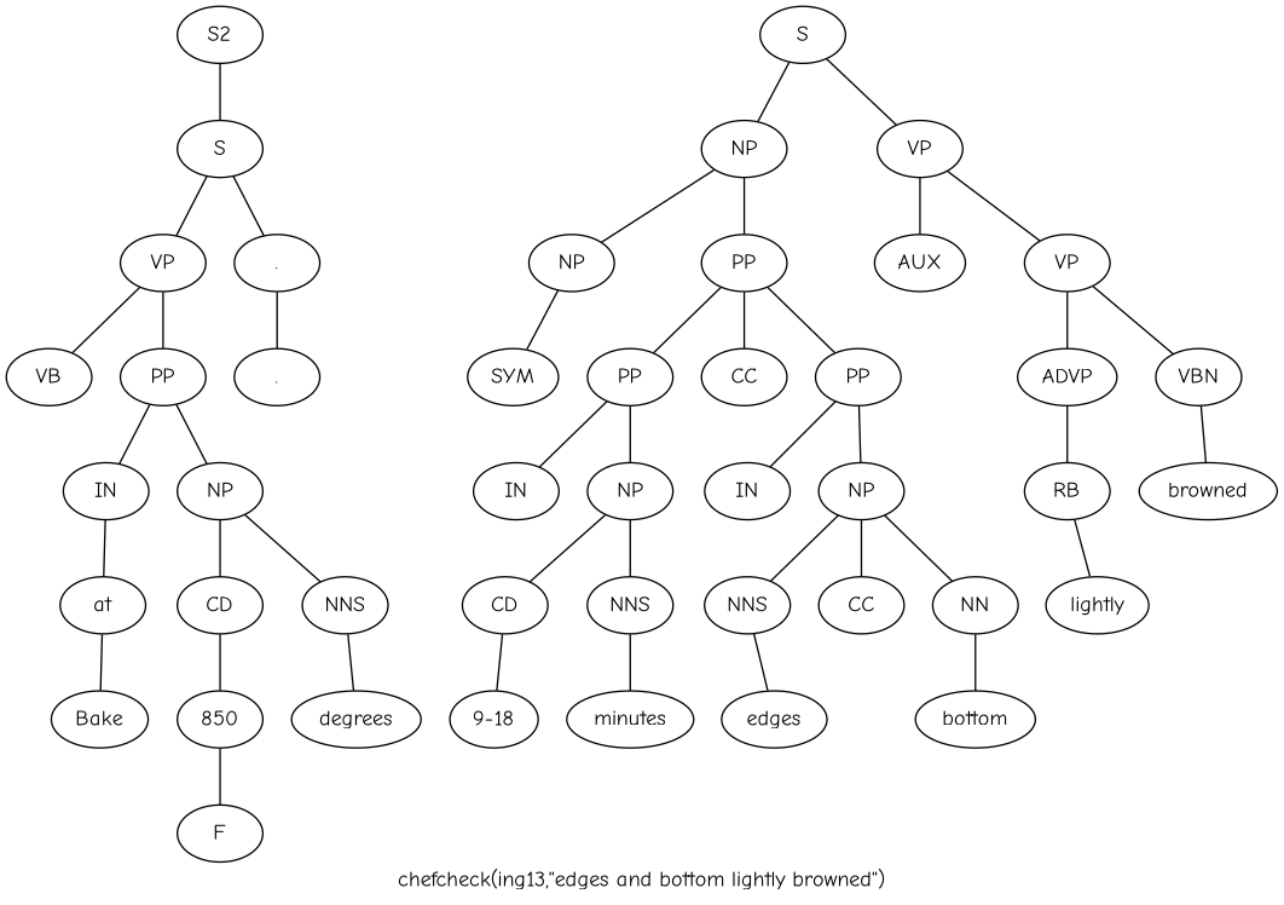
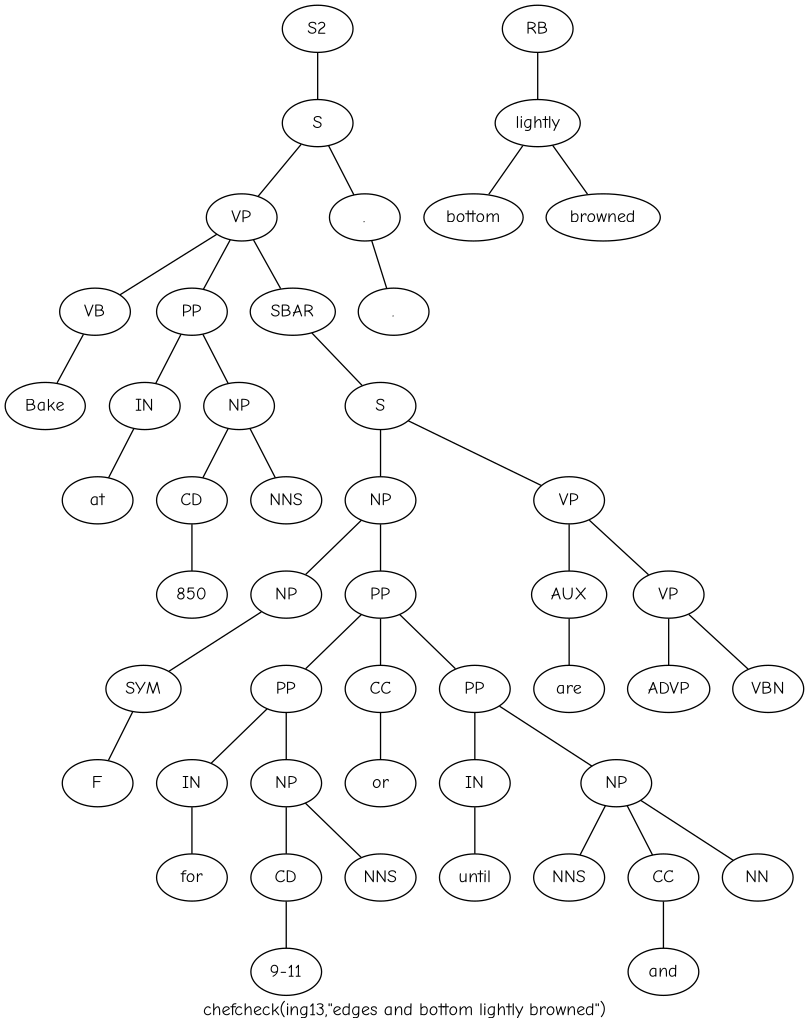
  graph {
    fontname="Comic Neue"
    label="chefcheck(ing13,\"edges and bottom lightly browned\")"
    node [fontname="Comic Neue"]
    edge [fontname="Comic Neue"]
    n1 [label=S2]
    n2 [label=S]
    n3 [label=VP]
    n4 [label="."]
    n5 [label=VB]
    n6 [label=PP]
+   n7 [label=SBAR]
    n8 [label="."]
    n9 [label=Bake]
    n10 [label=IN]
    n11 [label=NP]
    n12 [label=S]
    n13 [label=at]
    n14 [label=CD]
    n15 [label=NNS]
    n16 [label=850]
-   n17 [label=degrees]
    n18 [label=NP]
    n19 [label=VP]
    n20 [label=NP]
    n21 [label=PP]
    n22 [label=AUX]
    n23 [label=VP]
    n24 [label=SYM]
    n25 [label=PP]
    n26 [label=CC]
    n27 [label=PP]
    n28 [label=F]
    n29 [label=IN]
    n30 [label=NP]
+   n31 [label=or]
    n32 [label=IN]
    n33 [label=NP]
+   n34 [label=for]
    n35 [label=CD]
    n36 [label=NNS]
-   n37 [label="9-18"]
-   n38 [label=minutes]
+   n37 [label="9-11"]
+   n39 [label=until]
    n40 [label=NNS]
    n41 [label=CC]
    n42 [label=NN]
-   n43 [label=edges]
+   n44 [label=and]
    n45 [label=bottom]
+   n46 [label=are]
    n47 [label=ADVP]
    n48 [label=VBN]
    n49 [label=RB]
    n50 [label=browned]
    n51 [label=lightly]
    n1 -- n2
    n2 -- n3
    n2 -- n4
    n3 -- n5
    n3 -- n6
+   n3 -- n7
    n4 -- n8
-   n13 -- n9
+   n5 -- n9
    n6 -- n10
    n6 -- n11
+   n7 -- n12
    n10 -- n13
    n11 -- n14
    n11 -- n15
    n12 -- n18
    n12 -- n19
    n14 -- n16
-   n15 -- n17
    n18 -- n20
    n18 -- n21
    n19 -- n22
    n19 -- n23
    n20 -- n24
    n21 -- n25
    n21 -- n26
    n21 -- n27
+   n22 -- n46
    n23 -- n47
    n23 -- n48
-   n16 -- n28
+   n24 -- n28
    n25 -- n29
    n25 -- n30
+   n26 -- n31
    n27 -- n32
    n27 -- n33
+   n29 -- n34
    n30 -- n35
    n30 -- n36
+   n32 -- n39
    n33 -- n40
    n33 -- n41
    n33 -- n42
    n35 -- n37
-   n36 -- n38
-   n40 -- n43
-   n42 -- n45
-   n47 -- n49
-   n48 -- n50
+   n41 -- n44
+   n51 -- n45
+   n51 -- n50
    n49 -- n51
  }
